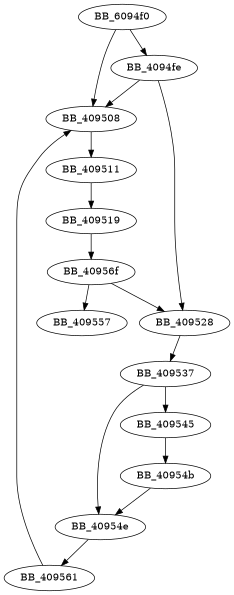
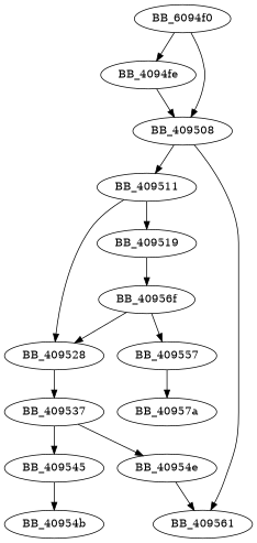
  digraph {
    n1 [label=BB_6094f0]
    BB_4094fe
    BB_409508
    BB_409511
    BB_409561
    BB_409519
    BB_409528
    n8 [label=BB_40956f]
    BB_409537
    n10 [label=BB_409557]
    BB_409545
    BB_40954e
+   BB_40957a
    BB_40954b
    n1 -> BB_4094fe
    n1 -> BB_409508
    BB_4094fe -> BB_409508
    BB_409508 -> BB_409511
-   BB_409561 -> BB_409508
+   BB_409508 -> BB_409561
    BB_409511 -> BB_409519
-   BB_4094fe -> BB_409528
+   BB_409511 -> BB_409528
    BB_409519 -> n8
    BB_409528 -> BB_409537
    n8 -> BB_409528
    n8 -> n10
    BB_409537 -> BB_409545
    BB_409537 -> BB_40954e
+   n10 -> BB_40957a
    BB_409545 -> BB_40954b
    BB_40954e -> BB_409561
-   BB_40954b -> BB_40954e
  }
